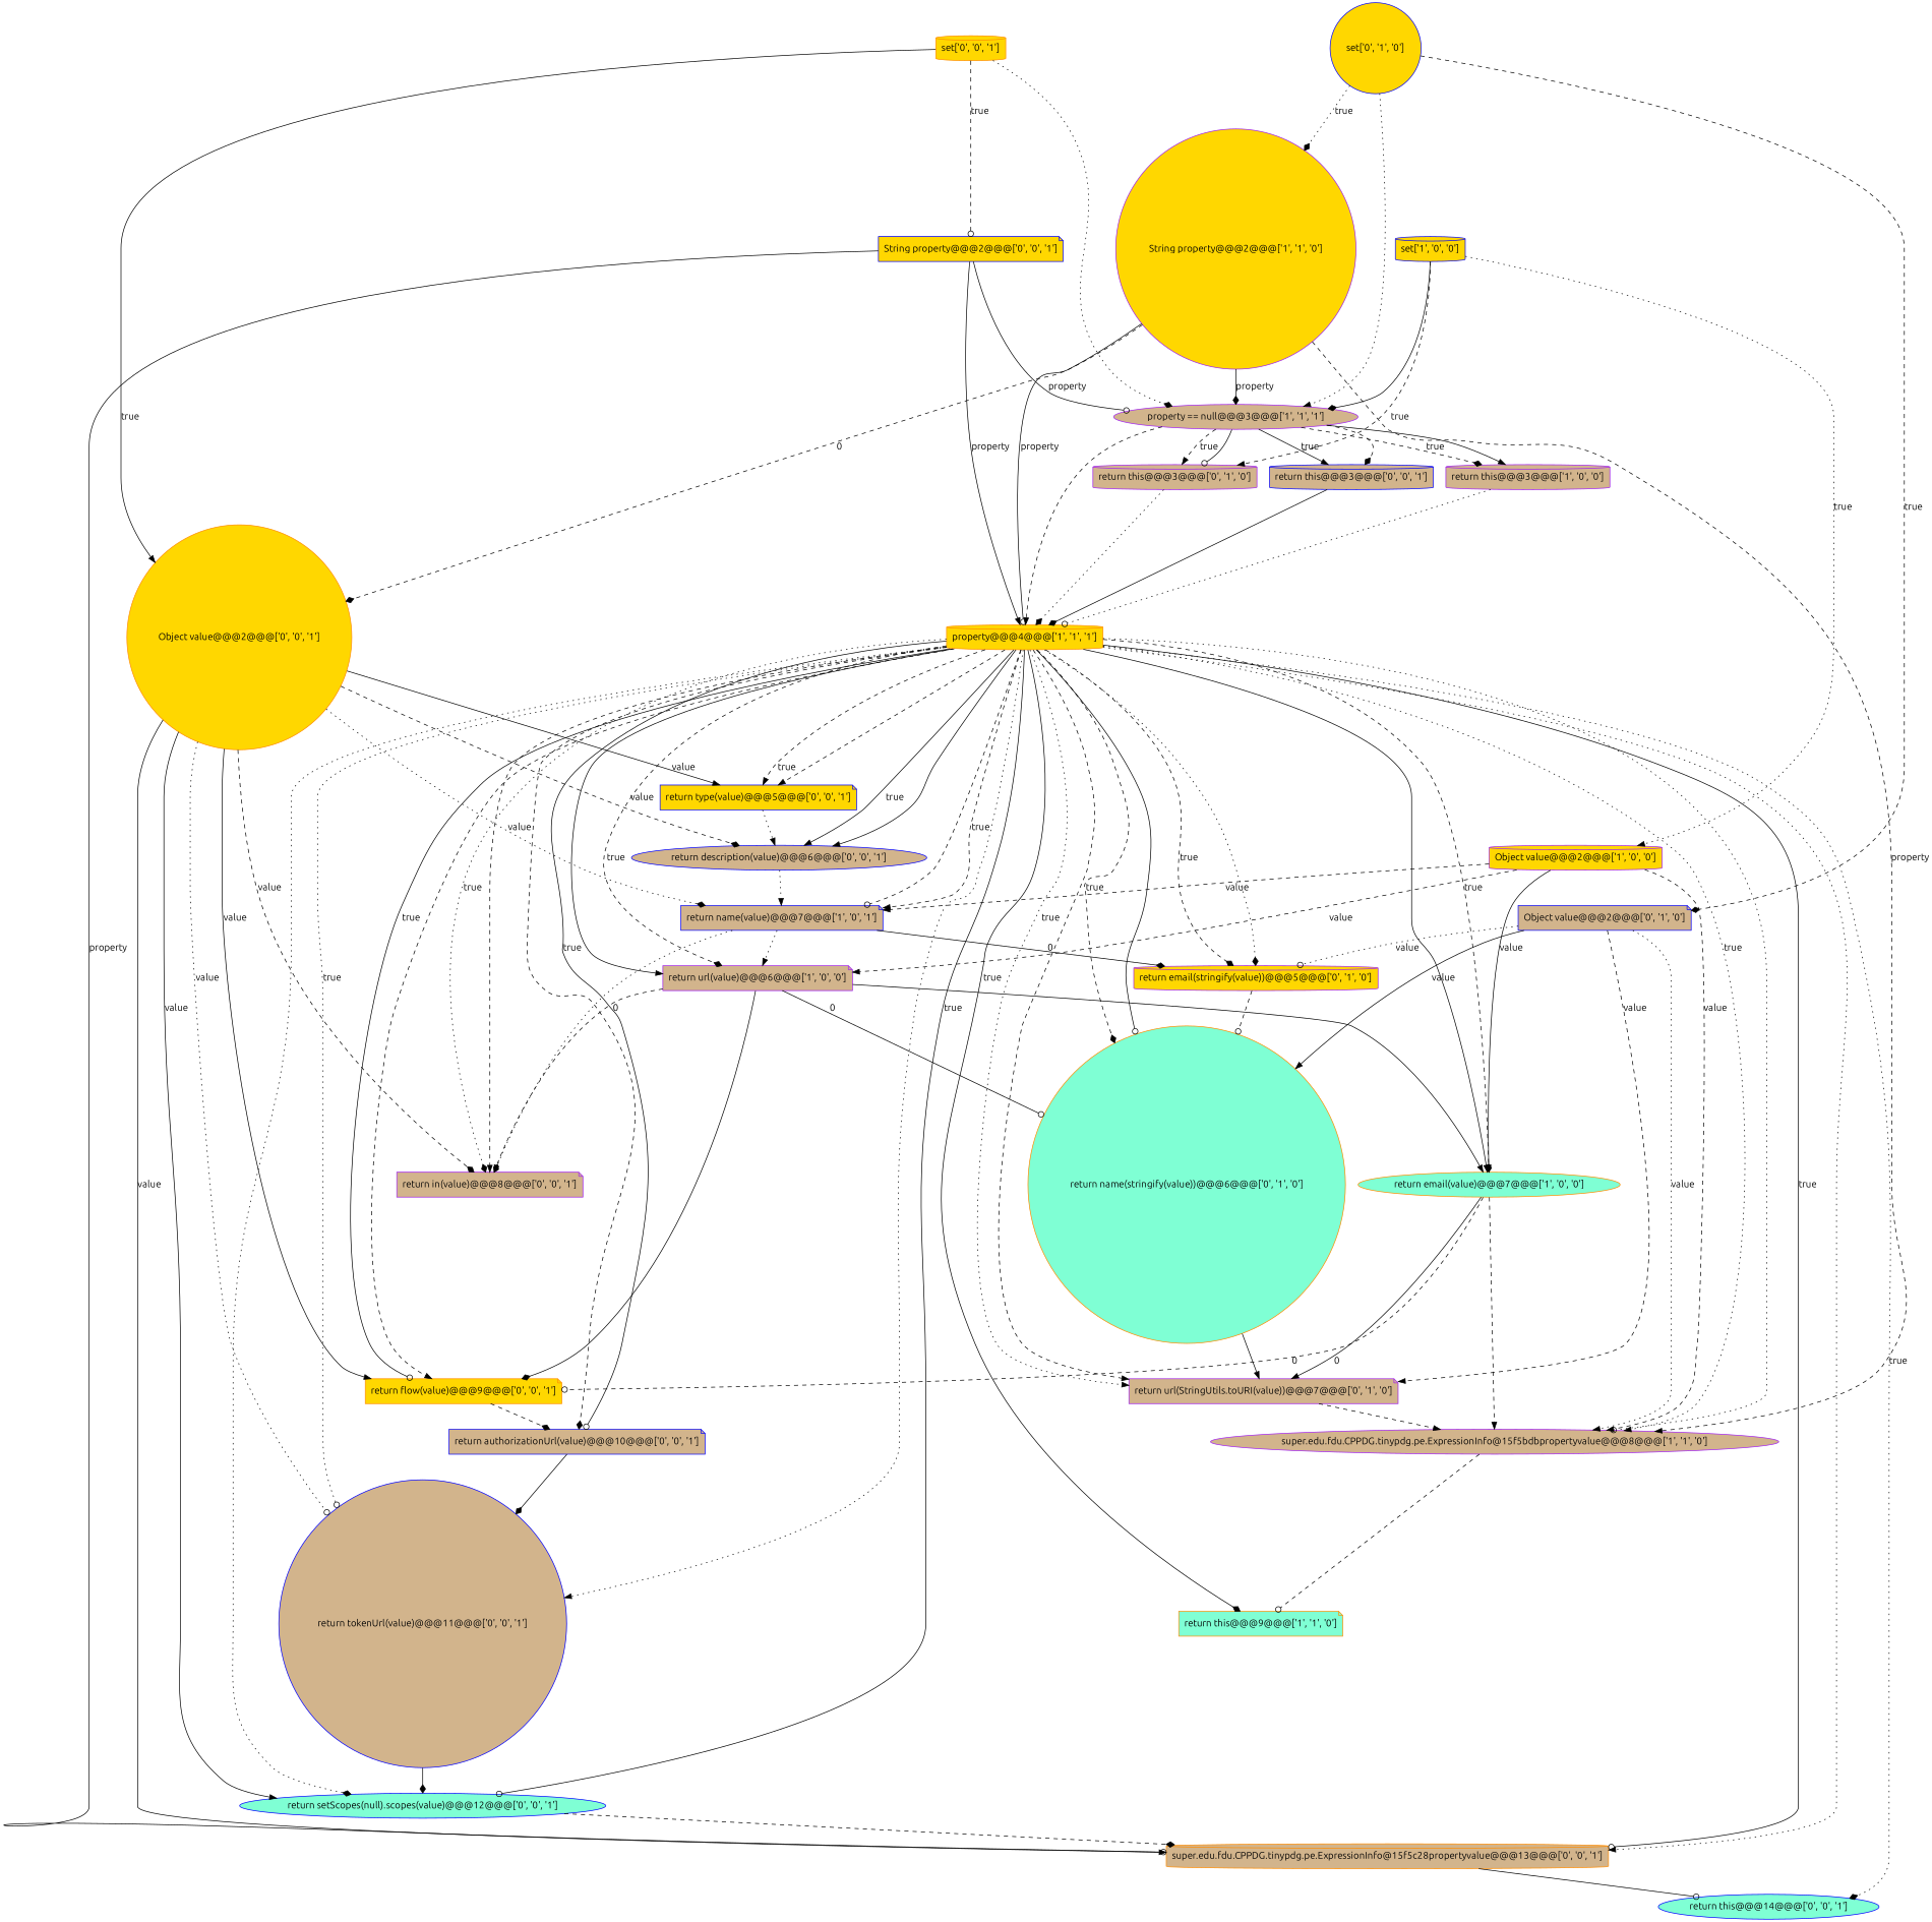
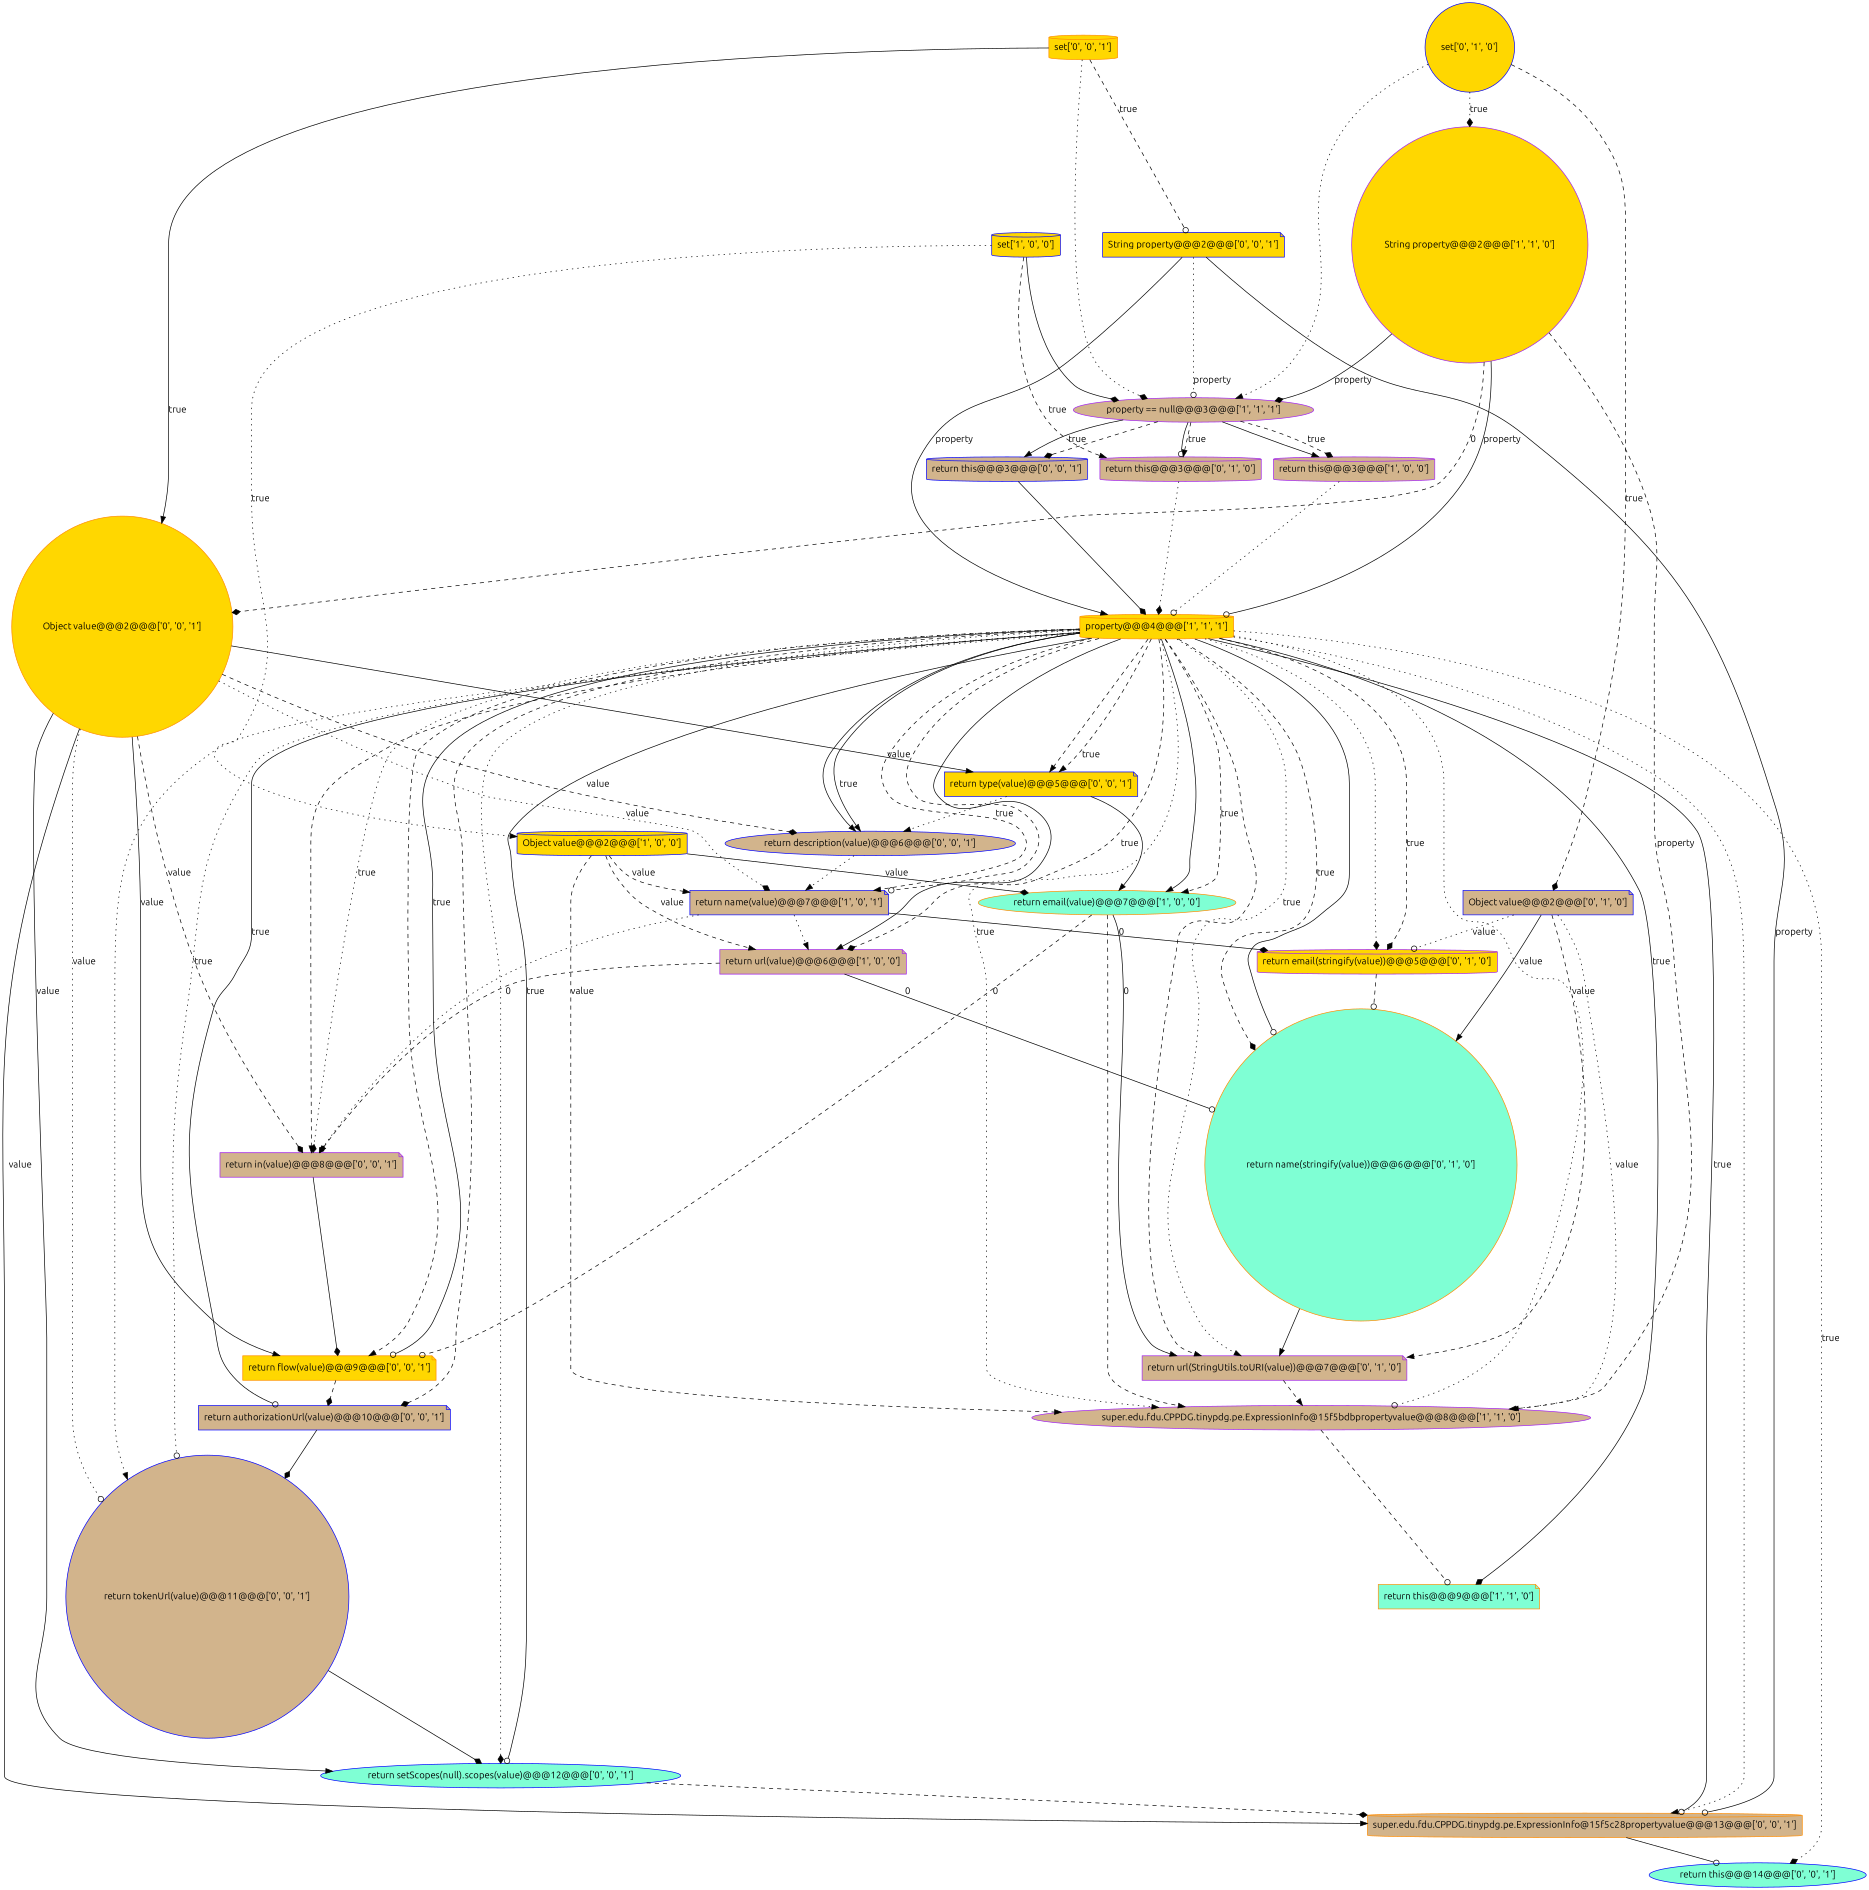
  digraph {
    fontname=Ubuntu
    node [color=blue fillcolor=tan fontname=Ubuntu shape=note style=filled]
    edge [arrowhead=normal fontname=Ubuntu style=solid]
    n1 [color=purple fillcolor=gold label="String property@@@2@@@['1', '1', '0']" shape=circle]
    n2 [color=darkorange fillcolor=gold label="property@@@4@@@['1', '1', '1']" shape=cylinder]
    n3 [color=purple label="property == null@@@3@@@['1', '1', '1']" shape=ellipse]
    n4 [color=darkorange fillcolor=gold label="Object value@@@2@@@['0', '0', '1']" shape=circle]
    n5 [color=purple label="super.edu.fdu.CPPDG.tinypdg.pe.ExpressionInfo@15f5bdbpropertyvalue@@@8@@@['1', '1', '0']" shape=ellipse]
    n6 [color=darkorange fillcolor=aquamarine label="return email(value)@@@7@@@['1', '0', '0']" shape=ellipse]
    n7 [color=purple label="return url(StringUtils.toURI(value))@@@7@@@['0', '1', '0']"]
    n8 [color=darkorange fillcolor=gold label="return flow(value)@@@9@@@['0', '0', '1']"]
    n9 [fillcolor=gold label="return type(value)@@@5@@@['0', '0', '1']"]
    n10 [label="return description(value)@@@6@@@['0', '0', '1']" shape=ellipse]
    n11 [color=darkorange label="super.edu.fdu.CPPDG.tinypdg.pe.ExpressionInfo@15f5c28propertyvalue@@@13@@@['0', '0', '1']" shape=cylinder]
    n12 [fillcolor=aquamarine label="return this@@@14@@@['0', '0', '1']" shape=ellipse]
    n13 [label="return tokenUrl(value)@@@11@@@['0', '0', '1']" shape=circle]
    n14 [color=purple fillcolor=gold label="return email(stringify(value))@@@5@@@['0', '1', '0']" shape=cylinder]
    n15 [fillcolor=aquamarine label="return setScopes(null).scopes(value)@@@12@@@['0', '0', '1']" shape=ellipse]
    n16 [label="return name(value)@@@7@@@['1', '0', '1']"]
    n17 [color=darkorange fillcolor=aquamarine label="return this@@@9@@@['1', '1', '0']"]
    n18 [color=darkorange fillcolor=aquamarine label="return name(stringify(value))@@@6@@@['0', '1', '0']" shape=circle]
    n19 [color=purple label="return in(value)@@@8@@@['0', '0', '1']"]
    n20 [label="return authorizationUrl(value)@@@10@@@['0', '0', '1']"]
    n21 [color=purple label="return url(value)@@@6@@@['1', '0', '0']"]
    n22 [color=purple label="return this@@@3@@@['0', '1', '0']" shape=cylinder]
    n23 [color=purple label="return this@@@3@@@['1', '0', '0']" shape=cylinder]
    n24 [label="return this@@@3@@@['0', '0', '1']" shape=cylinder]
    n25 [fillcolor=gold label="String property@@@2@@@['0', '0', '1']"]
    n26 [fillcolor=gold label="set['1', '0', '0']" shape=cylinder]
-   n27 [color=purple fillcolor=gold label="Object value@@@2@@@['1', '0', '0']" shape=cylinder]
+   n27 [fillcolor=gold label="Object value@@@2@@@['1', '0', '0']" shape=cylinder]
    n28 [label="Object value@@@2@@@['0', '1', '0']"]
    n29 [fillcolor=gold label="set['0', '1', '0']" shape=circle]
    n30 [color=darkorange fillcolor=gold label="set['0', '0', '1']" shape=cylinder]
    n1 -> n2 [arrowhead=odot label=property]
    n1 -> n3 [arrowhead=diamond label=property]
    n1 -> n4 [arrowhead=diamond label=0 style=dashed]
    n1 -> n5 [label=property style=dashed]
    n2 -> n5 [label=true style=dotted]
    n2 -> n5 [arrowhead=odot style=dotted]
    n2 -> n6 [label=true style=dashed]
    n2 -> n6
    n2 -> n7 [style=dashed]
    n2 -> n7 [label=true style=dotted]
    n2 -> n8 [style=dashed]
    n2 -> n8 [arrowhead=odot label=true]
    n2 -> n9 [style=dashed]
    n2 -> n9 [label=true style=dashed]
    n2 -> n10 [label=true]
    n2 -> n10
    n2 -> n11 [arrowhead=odot label=true]
    n2 -> n11 [style=dotted]
    n2 -> n12 [arrowhead=diamond label=true style=dotted]
    n2 -> n13 [style=dotted]
    n2 -> n13 [arrowhead=odot label=true style=dotted]
    n2 -> n14 [arrowhead=diamond label=true style=dashed]
    n2 -> n14 [arrowhead=diamond style=dotted]
    n2 -> n15 [arrowhead=diamond style=dotted]
    n2 -> n15 [arrowhead=odot label=true]
    n2 -> n16 [label=true style=dashed]
    n2 -> n16 [arrowhead=odot style=dashed]
    n2 -> n17 [arrowhead=diamond label=true]
    n2 -> n18 [arrowhead=diamond label=true style=dashed]
    n2 -> n18 [arrowhead=odot]
    n2 -> n19 [arrowhead=diamond label=true style=dotted]
    n2 -> n19 [style=dashed]
    n2 -> n20 [arrowhead=diamond style=dashed]
    n2 -> n20 [arrowhead=odot label=true]
    n2 -> n21
    n2 -> n21 [arrowhead=diamond label=true style=dashed]
-   n3 -> n2 [style=dashed]
    n3 -> n22 [label=true style=dashed]
    n3 -> n22 [arrowhead=odot]
    n3 -> n23 [arrowhead=diamond label=true style=dashed]
    n3 -> n23
    n3 -> n24 [arrowhead=diamond style=dashed]
    n3 -> n24 [label=true]
    n4 -> n8 [label=value]
    n4 -> n9 [label=value]
    n4 -> n10 [arrowhead=diamond label=value style=dashed]
    n4 -> n11 [label=value]
    n4 -> n13 [arrowhead=odot label=value style=dotted]
    n4 -> n15 [label=value]
    n4 -> n16 [arrowhead=diamond label=value style=dotted]
    n4 -> n19 [arrowhead=diamond label=value style=dashed]
    n5 -> n17 [arrowhead=odot style=dashed]
    n6 -> n5 [style=dashed]
    n6 -> n7 [label=0]
    n6 -> n8 [arrowhead=odot label=0 style=dashed]
    n7 -> n5 [style=dashed]
    n8 -> n20 [arrowhead=diamond style=dashed]
    n9 -> n10 [style=dotted]
    n10 -> n16 [style=dotted]
    n11 -> n12 [arrowhead=odot]
    n13 -> n15 [arrowhead=diamond]
    n14 -> n18 [arrowhead=odot style=dashed]
    n15 -> n11 [arrowhead=diamond style=dashed]
    n16 -> n14 [arrowhead=diamond label=0]
    n16 -> n19 [arrowhead=diamond style=dotted]
    n16 -> n21 [style=dotted]
    n18 -> n7
-   n21 -> n8 [arrowhead=diamond]
+   n19 -> n8 [arrowhead=diamond]
    n20 -> n13 [arrowhead=diamond]
-   n21 -> n6
+   n9 -> n6
    n21 -> n18 [arrowhead=odot label=0]
    n21 -> n19 [label=0 style=dashed]
    n22 -> n2 [arrowhead=diamond style=dotted]
    n23 -> n2 [arrowhead=odot style=dotted]
    n24 -> n2 [arrowhead=diamond]
    n25 -> n2 [label=property]
-   n25 -> n3 [arrowhead=odot label=property]
+   n25 -> n3 [arrowhead=odot label=property style=dotted]
    n25 -> n11 [arrowhead=odot label=property]
    n26 -> n3 [arrowhead=diamond]
    n26 -> n22 [label=true style=dashed]
    n26 -> n27 [label=true style=dotted]
    n27 -> n5 [label=value style=dashed]
    n27 -> n6 [arrowhead=diamond label=value]
    n27 -> n16 [label=value style=dashed]
    n27 -> n21 [label=value style=dashed]
    n28 -> n5 [label=value style=dotted]
    n28 -> n7 [label=value style=dashed]
    n28 -> n14 [arrowhead=odot label=value style=dotted]
    n28 -> n18 [label=value]
    n29 -> n1 [arrowhead=diamond label=true style=dotted]
    n29 -> n3 [style=dotted]
    n29 -> n28 [arrowhead=diamond label=true style=dashed]
    n30 -> n3 [arrowhead=diamond style=dotted]
    n30 -> n4 [label=true]
    n30 -> n25 [arrowhead=odot label=true style=dashed]
  }
